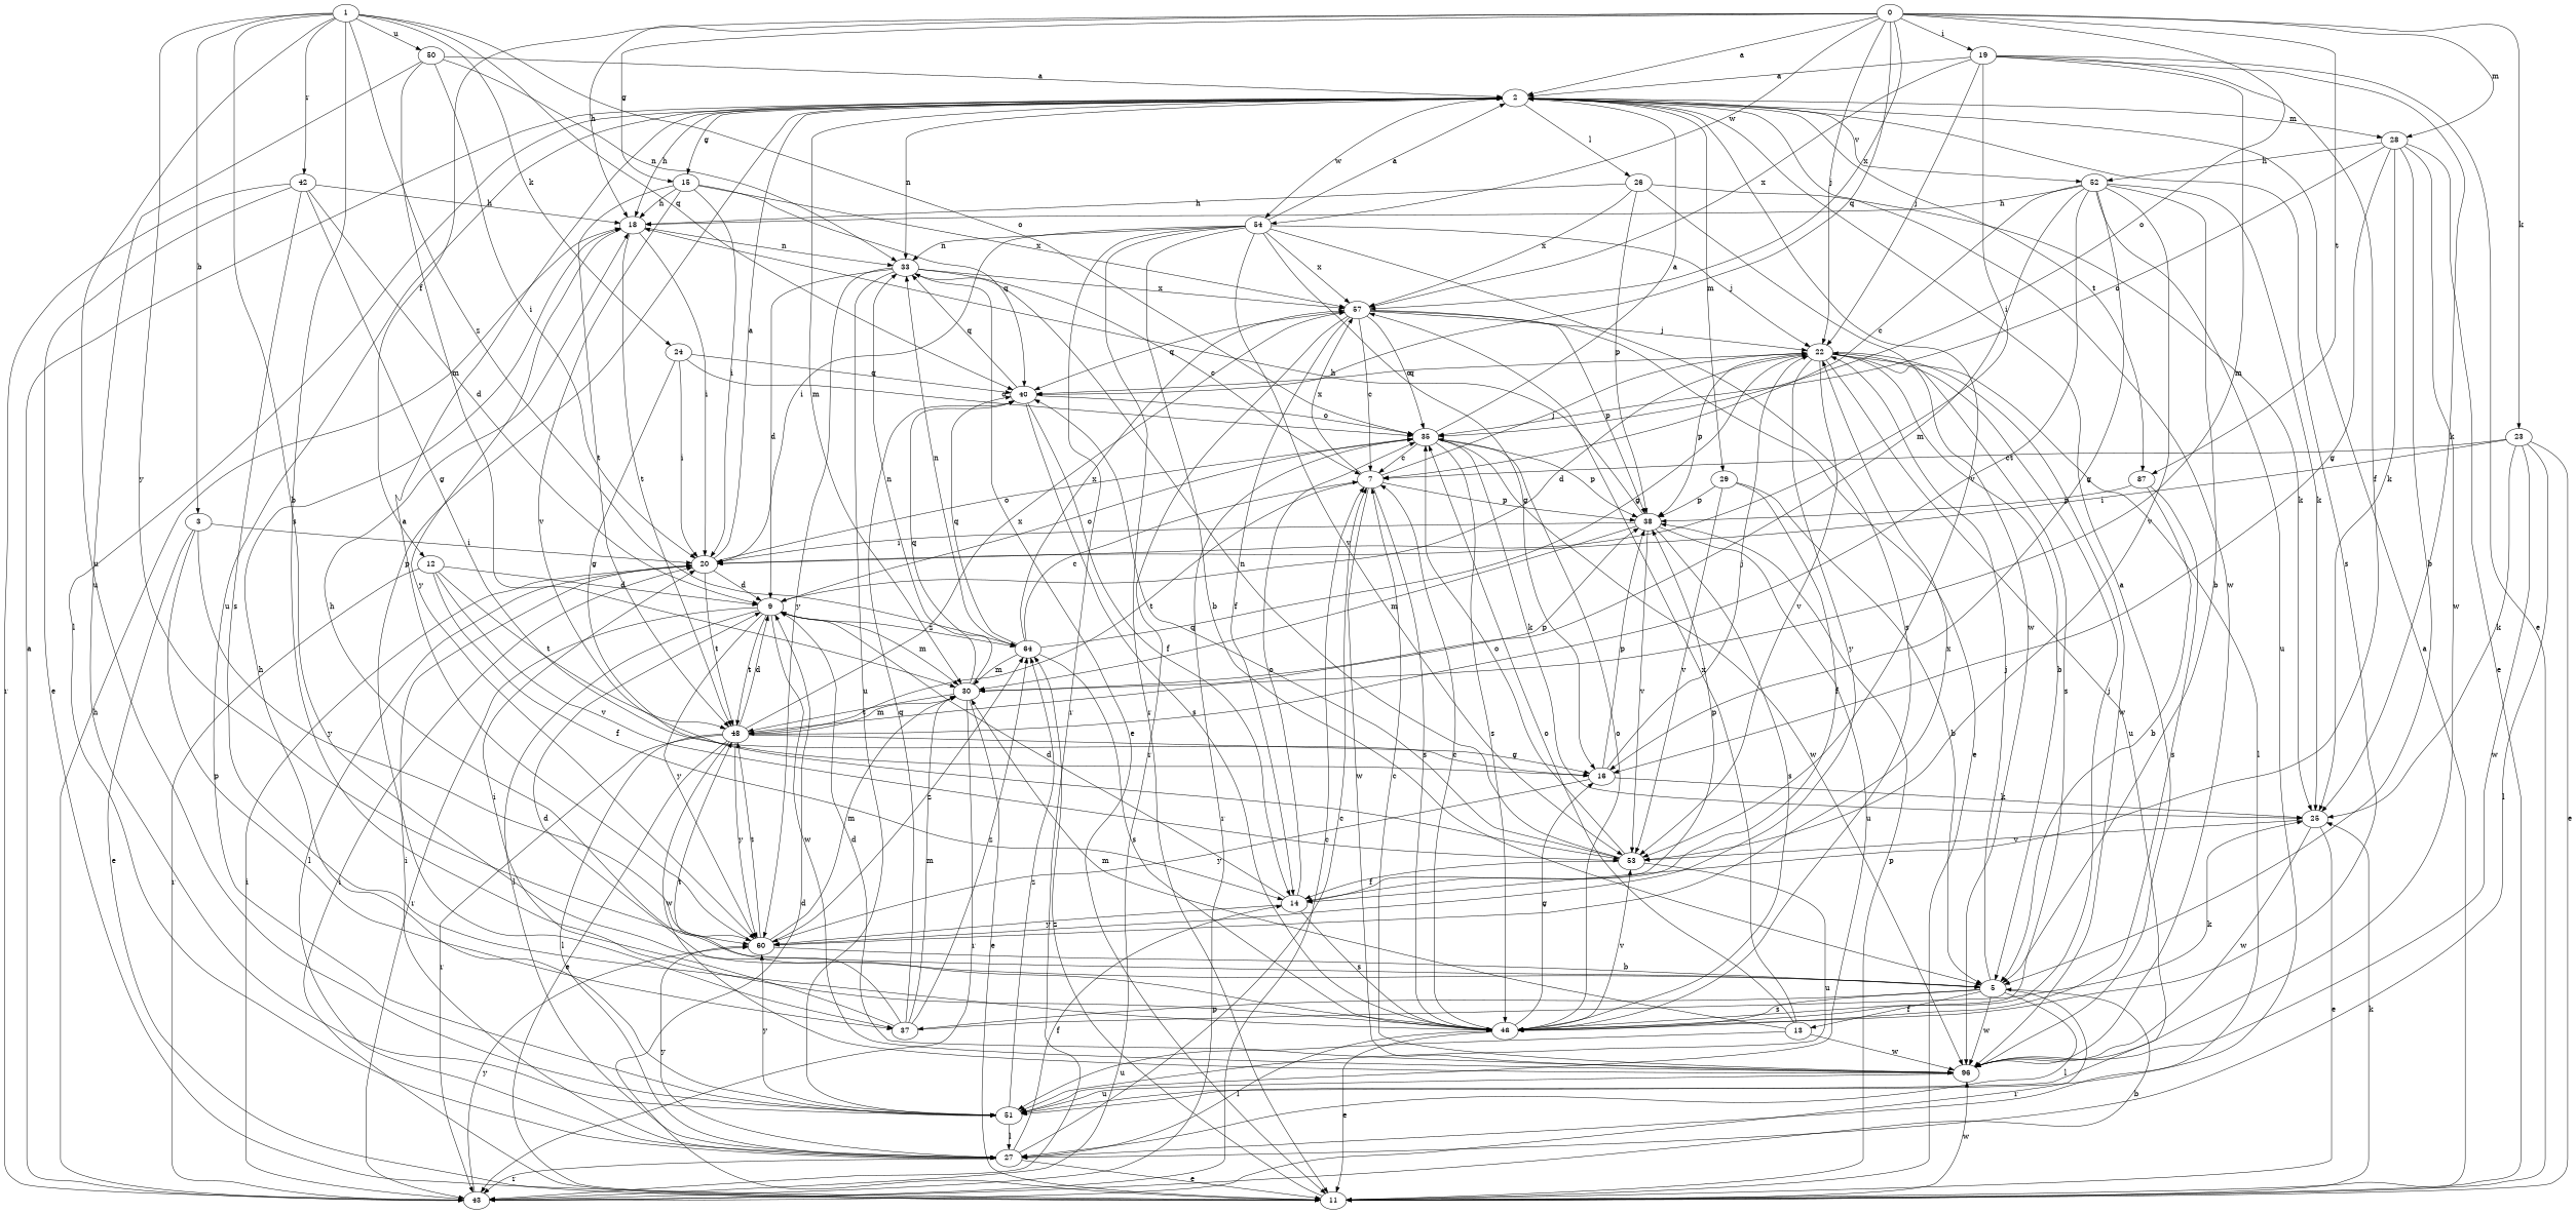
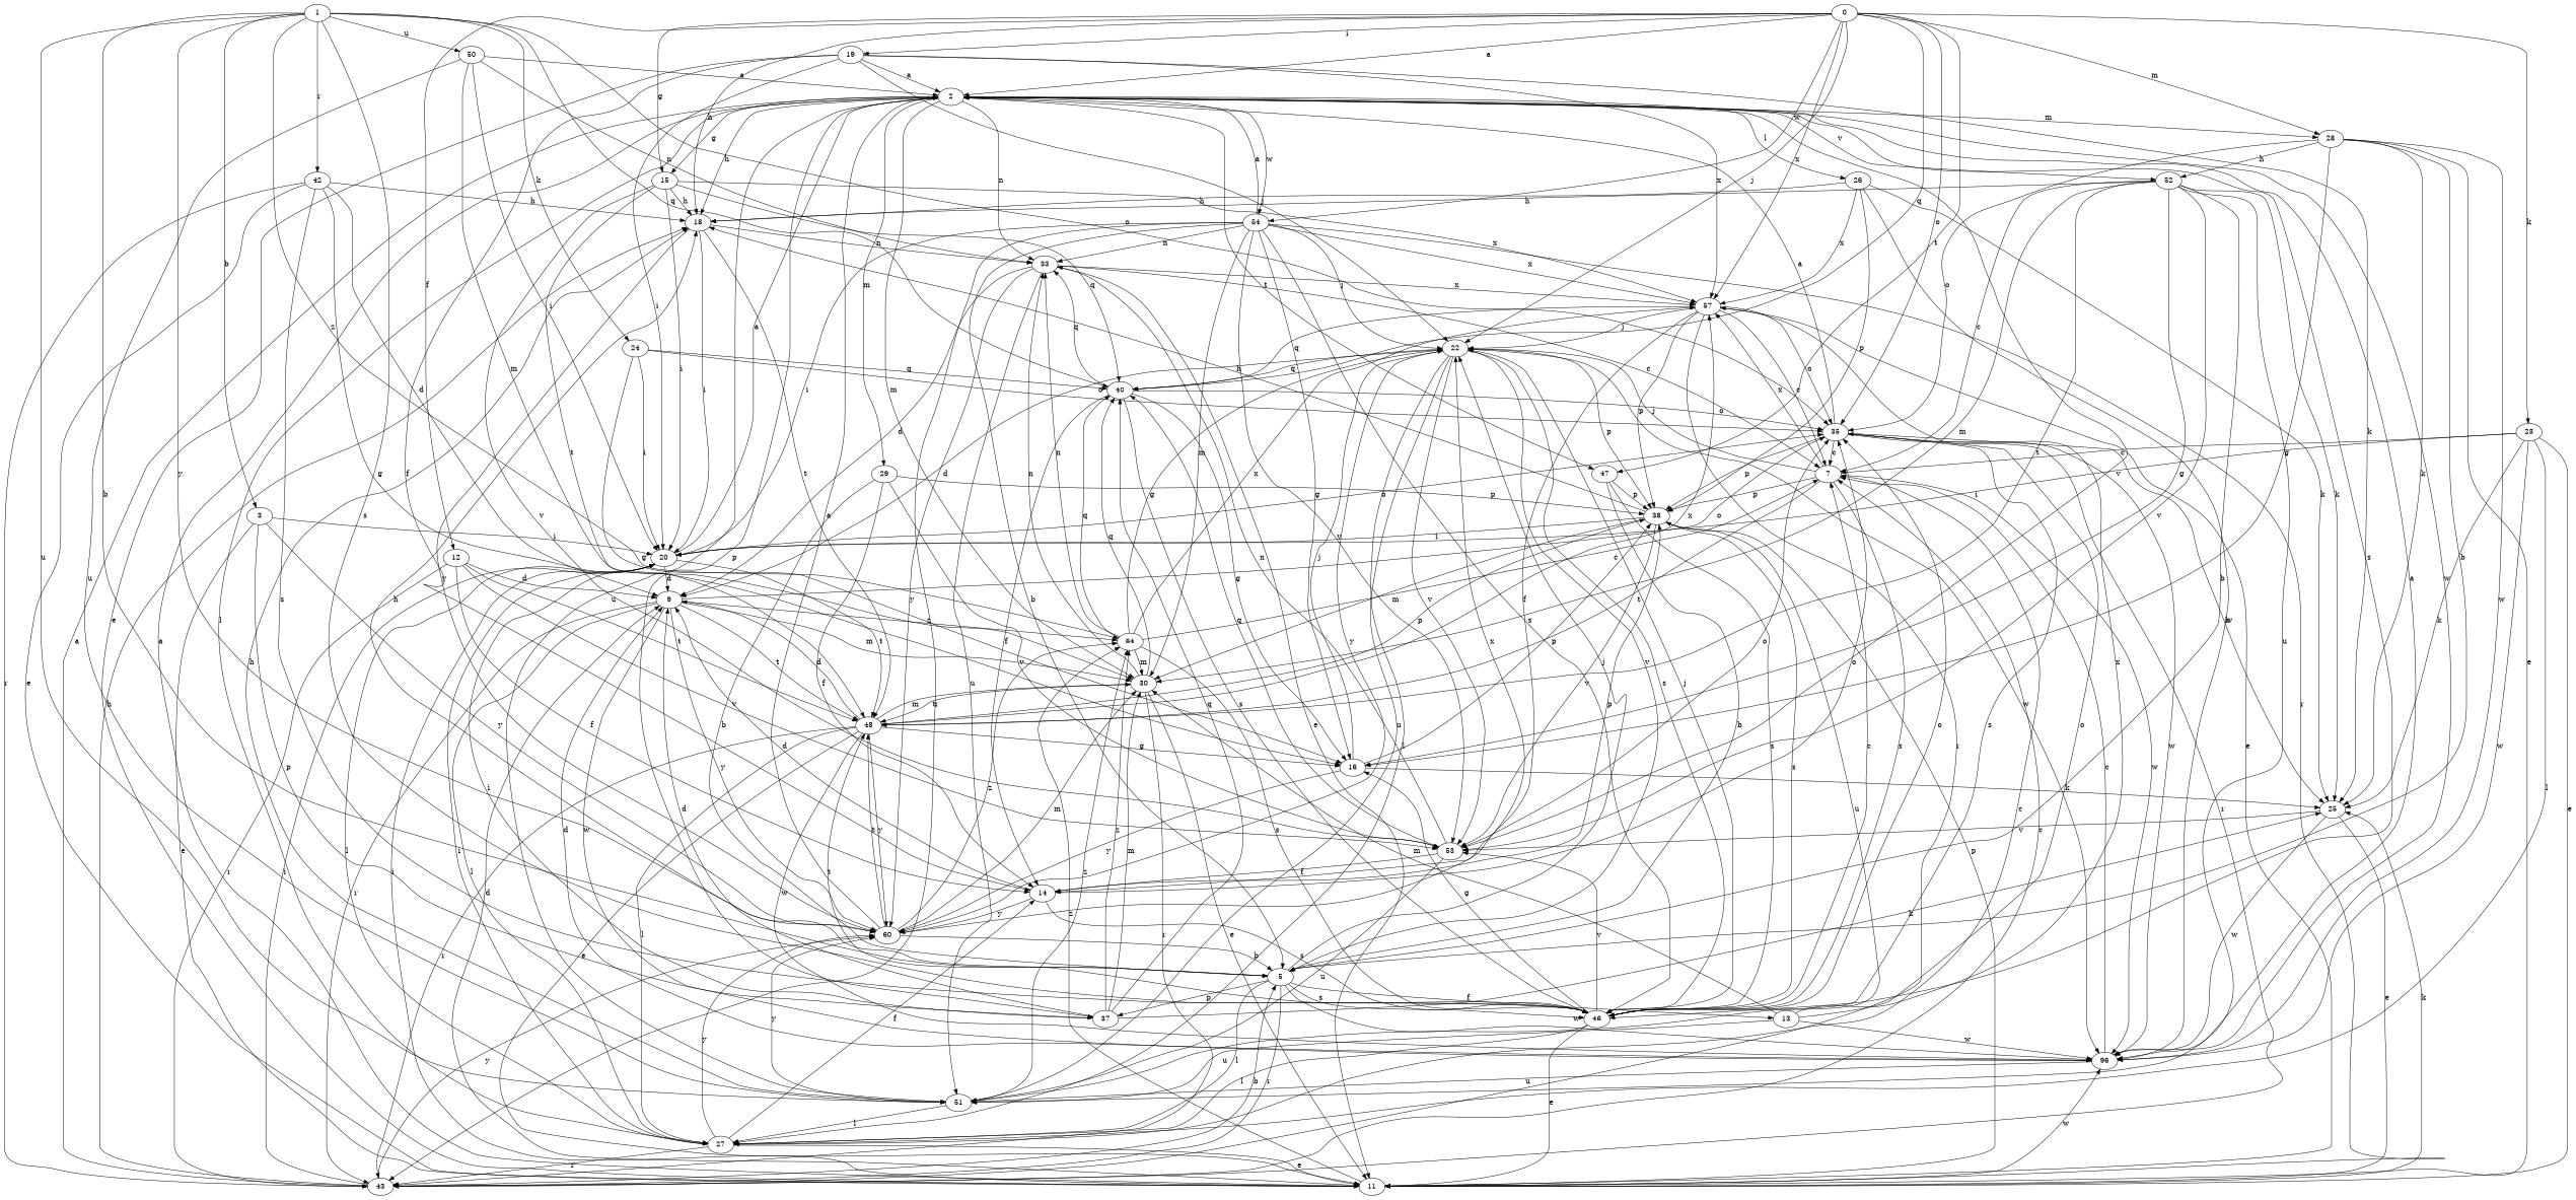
  strict digraph {
    0
    2
    12
    15
    18
    19
    22
    23
    28
    35
    40
-   47 [label=87]
+   47
    54
    57
    46
    51
    26
    27
    29
    30
    33
    37
    52
    53
    n25 [label=96]
    11
    43
    48
    9
    14
    20
    60
    25
    5
    38
    7
    16
    1
    3
    24
    42
    50
    64
    13
    0 -> 2 [label=a]
    0 -> 12 [label=f]
    0 -> 15 [label=g]
    0 -> 18 [label=h]
    0 -> 19 [label=i]
    0 -> 22 [label=j]
    0 -> 23 [label=k]
    0 -> 28 [label=m]
    0 -> 35 [label=o]
    0 -> 40 [label=q]
    0 -> 47 [label=t]
    0 -> 54 [label=w]
    0 -> 57 [label=x]
    2 -> 15 [label=g]
    2 -> 18 [label=h]
    2 -> 28 [label=m]
    2 -> 47 [label=t]
    2 -> 54 [label=w]
    2 -> 46 [label=s]
    2 -> 51 [label=u]
    2 -> 26 [label=l]
    2 -> 27 [label=l]
    2 -> 29 [label=m]
    2 -> 30 [label=m]
    2 -> 33 [label=n]
    2 -> 37 [label=p]
    2 -> 52 [label=v]
    2 -> 53 [label=v]
    2 -> n25 [label=w]
    2 -> 11 [label=a]
    12 -> 53 [label=v]
    12 -> 43 [label=r]
    12 -> 48 [label=t]
    12 -> 9 [label=d]
    12 -> 14 [label=f]
    15 -> 18 [label=h]
    15 -> 40 [label=q]
    15 -> 57 [label=x]
    15 -> 53 [label=v]
    15 -> 48 [label=t]
    15 -> 20 [label=i]
    18 -> 33 [label=n]
    18 -> 48 [label=t]
    18 -> 20 [label=i]
    18 -> 60 [label=y]
    19 -> 2 [label=a]
    19 -> 22 [label=j]
    19 -> 57 [label=x]
    19 -> 11 [label=e]
    19 -> 14 [label=f]
    19 -> 20 [label=i]
    19 -> 25 [label=k]
    22 -> 40 [label=q]
    22 -> 46 [label=s]
    22 -> 51 [label=u]
    22 -> 27 [label=l]
    22 -> 53 [label=v]
    22 -> n25 [label=w]
    22 -> 9 [label=d]
    22 -> 60 [label=y]
-   22 -> 5 [label=b]
+   22 -> 5 [label=v]
    22 -> 38 [label=p]
    23 -> 27 [label=l]
    23 -> n25 [label=w]
    23 -> 11 [label=e]
    23 -> 20 [label=i]
    23 -> 25 [label=k]
    23 -> 7 [label=c]
    28 -> 35 [label=o]
    28 -> 52 [label=h]
    28 -> n25 [label=w]
    28 -> 11 [label=e]
    28 -> 25 [label=k]
    28 -> 5 [label=b]
    28 -> 16 [label=g]
    35 -> 2 [label=a]
    35 -> 46 [label=s]
    35 -> n25 [label=w]
    35 -> 43 [label=r]
    35 -> 25 [label=k]
    35 -> 38 [label=p]
    35 -> 7 [label=c]
    40 -> 35 [label=o]
    40 -> 46 [label=s]
    40 -> 33 [label=q]
    40 -> 14 [label=f]
+   40 -> 16 [label=g]
    47 -> 46 [label=s]
    47 -> 5 [label=b]
    47 -> 38 [label=p]
    54 -> 2 [label=a]
    54 -> 22 [label=j]
    54 -> 57 [label=x]
    54 -> 46 [label=s]
-   19 -> 30 [label=m]
+   54 -> 30 [label=m]
    54 -> 33 [label=n]
    54 -> 53 [label=v]
    54 -> 11 [label=r]
    54 -> 43 [label=r]
    54 -> 20 [label=i]
    54 -> 5 [label=b]
    54 -> 16 [label=g]
    57 -> 22 [label=j]
    57 -> 35 [label=o]
    57 -> 40 [label=q]
    57 -> 11 [label=e]
    57 -> 43 [label=r]
    57 -> 14 [label=f]
    57 -> 38 [label=p]
    57 -> 7 [label=c]
    46 -> 22 [label=j]
    46 -> 35 [label=o]
    46 -> 27 [label=l]
    46 -> 53 [label=v]
    46 -> 11 [label=e]
    46 -> 48 [label=t]
    46 -> 7 [label=c]
    46 -> 16 [label=g]
    51 -> 18 [label=h]
    51 -> 27 [label=l]
    51 -> 60 [label=y]
    51 -> 64 [label=z]
    26 -> 18 [label=h]
    26 -> 57 [label=x]
    26 -> n25 [label=w]
    26 -> 25 [label=k]
    26 -> 38 [label=p]
    27 -> 11 [label=e]
    27 -> 43 [label=r]
    27 -> 14 [label=f]
    27 -> 20 [label=i]
    27 -> 60 [label=y]
    27 -> 7 [label=c]
    29 -> 53 [label=v]
    29 -> 14 [label=f]
    29 -> 5 [label=b]
    29 -> 38 [label=p]
    30 -> 40 [label=q]
    30 -> 33 [label=n]
    30 -> 11 [label=e]
    30 -> 43 [label=r]
    30 -> 48 [label=t]
    33 -> 57 [label=x]
    33 -> 51 [label=u]
    33 -> 11 [label=e]
    33 -> 9 [label=d]
    33 -> 60 [label=y]
    33 -> 7 [label=c]
    37 -> 40 [label=q]
    37 -> 30 [label=m]
    37 -> 9 [label=d]
    37 -> 20 [label=i]
    37 -> 25 [label=k]
    37 -> 64 [label=z]
    52 -> 18 [label=h]
    52 -> 51 [label=u]
    52 -> 30 [label=m]
    52 -> 53 [label=v]
    52 -> 48 [label=t]
    52 -> 25 [label=k]
    52 -> 5 [label=b]
    52 -> 7 [label=c]
    52 -> 16 [label=g]
    53 -> 35 [label=o]
    53 -> 40 [label=q]
    53 -> 51 [label=u]
    53 -> 33 [label=n]
    53 -> 14 [label=f]
    n25 -> 2 [label=a]
    n25 -> 51 [label=u]
    n25 -> 9 [label=d]
    n25 -> 7 [label=c]
    11 -> n25 [label=w]
    11 -> 9 [label=d]
    11 -> 20 [label=i]
    11 -> 25 [label=k]
    11 -> 38 [label=p]
    11 -> 64 [label=z]
    43 -> 2 [label=a]
    43 -> 18 [label=h]
    43 -> 20 [label=i]
    43 -> 60 [label=y]
    43 -> 5 [label=b]
    43 -> 7 [label=c]
    48 -> 57 [label=x]
    48 -> 27 [label=l]
    48 -> 30 [label=m]
    48 -> n25 [label=w]
    48 -> 11 [label=e]
    48 -> 43 [label=r]
    48 -> 9 [label=d]
    48 -> 60 [label=y]
    48 -> 38 [label=p]
    48 -> 16 [label=g]
    9 -> 35 [label=o]
    9 -> 27 [label=l]
    9 -> 30 [label=m]
    9 -> n25 [label=w]
    9 -> 43 [label=r]
    9 -> 48 [label=t]
    9 -> 60 [label=y]
    9 -> 64 [label=z]
    14 -> 35 [label=o]
    14 -> 46 [label=s]
    14 -> 9 [label=d]
    14 -> 60 [label=y]
    14 -> 38 [label=p]
    20 -> 2 [label=a]
    20 -> 35 [label=o]
    20 -> 27 [label=l]
    20 -> 48 [label=t]
    20 -> 9 [label=d]
    60 -> 2 [label=a]
    60 -> 22 [label=x]
    60 -> 30 [label=m]
    60 -> 48 [label=t]
    60 -> 5 [label=b]
    60 -> 64 [label=z]
    25 -> 53 [label=v]
    25 -> n25 [label=w]
    25 -> 11 [label=e]
    5 -> 18 [label=h]
    5 -> 22 [label=j]
    5 -> 46 [label=s]
    5 -> 27 [label=l]
    5 -> 37 [label=p]
    5 -> n25 [label=w]
    5 -> 43 [label=r]
    5 -> 13 [label=f]
    38 -> 18 [label=h]
    38 -> 46 [label=s]
    38 -> 51 [label=u]
    38 -> 30 [label=m]
    38 -> 53 [label=v]
    38 -> 20 [label=i]
    7 -> 22 [label=j]
    7 -> 57 [label=x]
    7 -> 46 [label=s]
    7 -> n25 [label=w]
    7 -> 48 [label=t]
    7 -> 38 [label=p]
    16 -> 22 [label=j]
    16 -> 60 [label=y]
    16 -> 25 [label=k]
    16 -> 38 [label=p]
    1 -> 35 [label=o]
    1 -> 40 [label=q]
    1 -> 46 [label=s]
    1 -> 51 [label=u]
    1 -> 60 [label=y]
    1 -> 5 [label=b]
    1 -> 3 [label=b]
    1 -> 24 [label=k]
    1 -> 42 [label=r]
    1 -> 50 [label=u]
    1 -> 64 [label=z]
    3 -> 37 [label=p]
    3 -> 11 [label=e]
    3 -> 20 [label=i]
    3 -> 60 [label=y]
    24 -> 35 [label=o]
    24 -> 40 [label=q]
    24 -> 20 [label=i]
    24 -> 16 [label=g]
    42 -> 18 [label=h]
    42 -> 46 [label=s]
    42 -> 11 [label=e]
    42 -> 43 [label=r]
    42 -> 9 [label=d]
    42 -> 16 [label=g]
    50 -> 2 [label=a]
    50 -> 51 [label=u]
    50 -> 30 [label=m]
    50 -> 33 [label=n]
    50 -> 20 [label=i]
    64 -> 22 [label=g]
    64 -> 40 [label=q]
    64 -> 57 [label=x]
    64 -> 46 [label=s]
    64 -> 30 [label=m]
    64 -> 33 [label=n]
    64 -> 7 [label=c]
    13 -> 35 [label=o]
    13 -> 57 [label=x]
    13 -> 51 [label=u]
    13 -> 30 [label=m]
    13 -> n25 [label=w]
  }
